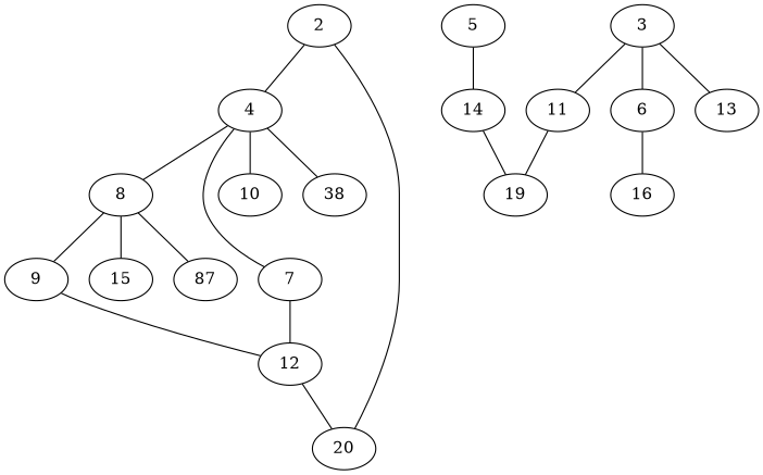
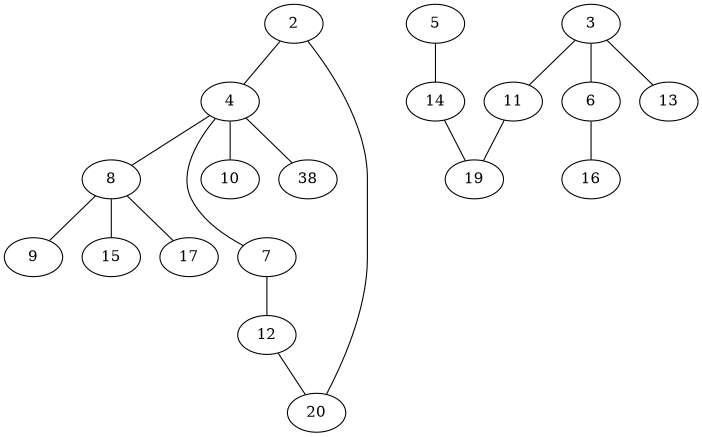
  graph {
    2
    4
    20
    5
    14
    8
    9
    15
-   17 [label=87]
+   17
    3
    6
    11
    13
    7
    10
    n16 [label=38]
    19
    12
    16
    2 -- 4
    2 -- 20
    4 -- 8
    4 -- 7
    4 -- 10
    4 -- n16
    5 -- 14
    14 -- 19
    8 -- 9
    8 -- 15
    8 -- 17
-   9 -- 12
    3 -- 6
    3 -- 11
    3 -- 13
    6 -- 16
    11 -- 19
    7 -- 12
    12 -- 20
  }
